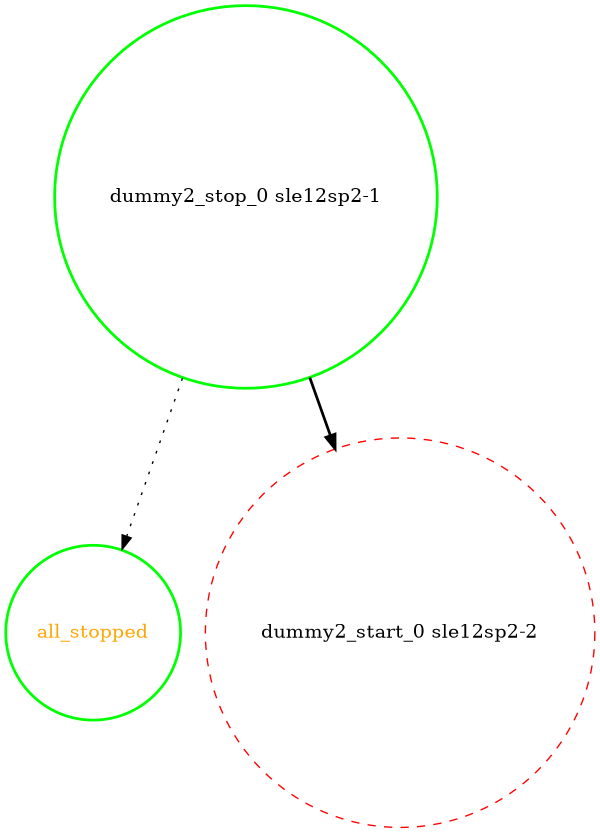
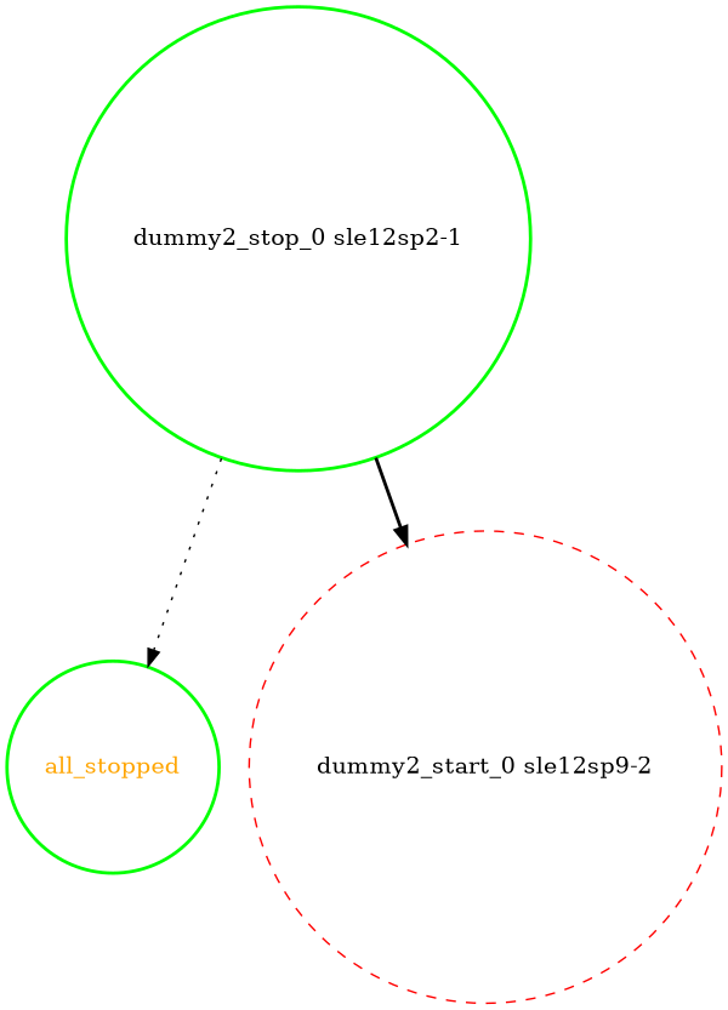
  digraph {
    node [color=green fontcolor=black style=bold shape=circle]
    all_stopped [fontcolor=orange]
-   "dummy2_start_0 sle12sp2-2" [color=red style=dashed]
+   "dummy2_start_0 sle12sp2-2" [color=red style=dashed label="dummy2_start_0 sle12sp9-2"]
    "dummy2_stop_0 sle12sp2-1"
    "dummy2_stop_0 sle12sp2-1" -> all_stopped [style=dotted]
    "dummy2_stop_0 sle12sp2-1" -> "dummy2_start_0 sle12sp2-2" [style=bold]
  }
